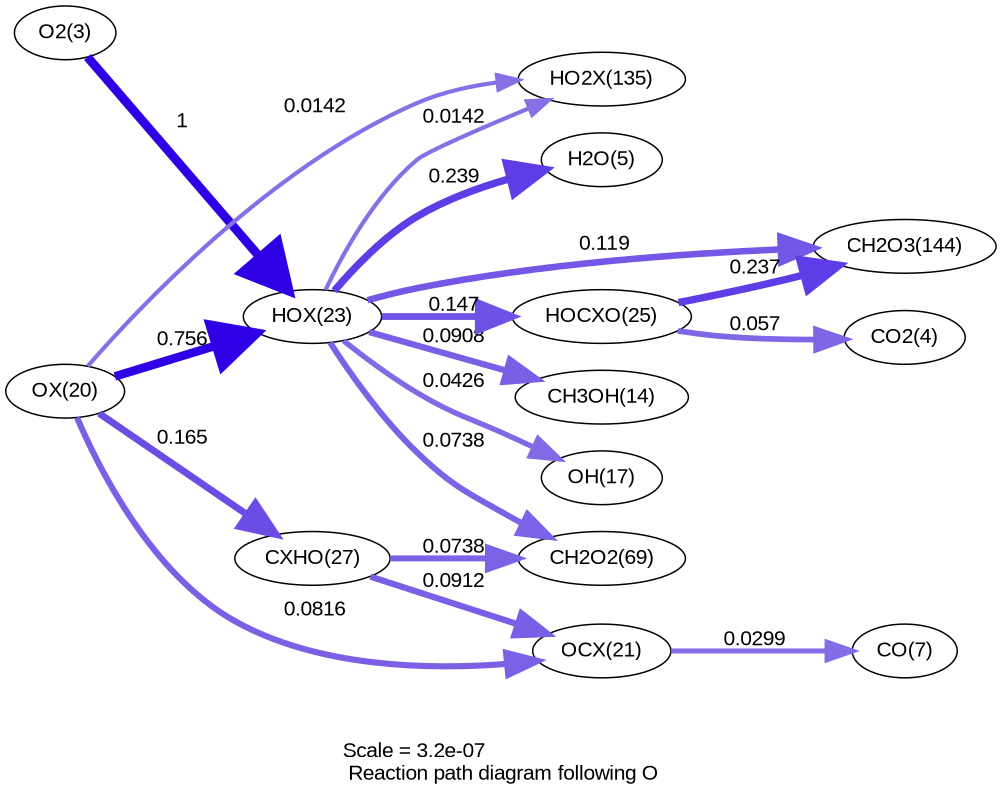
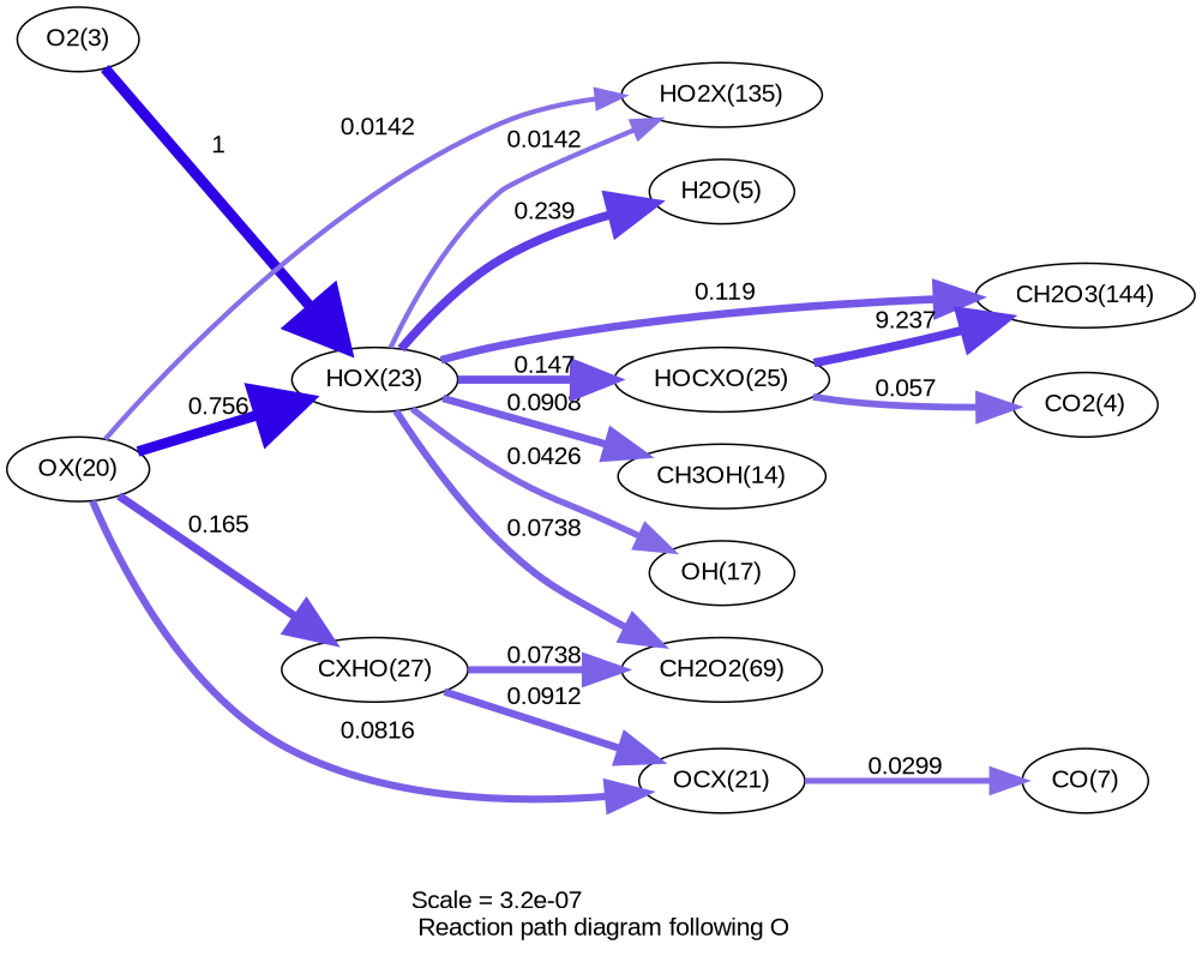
  digraph {
    fontname="Liberation Sans"
    label="Scale = 3.2e-07\l Reaction path diagram following O"
    rankdir=LR
    node [fontname="Liberation Sans"]
    edge [arrowsize=1.39 color="0.7, 0.514, 0.9" fontname="Liberation Sans" penwidth=2.79]
    n1 [label="O2(3)"]
    n2 [label="HOX(23)"]
    n3 [label="OX(20)"]
    n4 [label="CXHO(27)"]
    n5 [label="OCX(21)"]
    n6 [label="HO2X(135)"]
    n7 [label="CH3OH(14)"]
    n8 [label="OH(17)"]
    n9 [label="H2O(5)"]
    n10 [label="HOCXO(25)"]
    n11 [label="CH2O3(144)"]
    n12 [label="CH2O2(69)"]
    n13 [label="CO(7)"]
    n14 [label="CO2(4)"]
    n1 -> n2 [arrowsize=3 color="0.7, 1.5, 0.9" label=" 1" penwidth=6]
    n2 -> n6 [label=" 0.0142"]
    n2 -> n7 [arrowsize=2.09 color="0.7, 0.591, 0.9" label=" 0.0908" penwidth=4.19]
    n2 -> n8 [arrowsize=1.81 color="0.7, 0.543, 0.9" label=" 0.0426" penwidth=3.62]
    n2 -> n9 [arrowsize=2.46 color="0.7, 0.739, 0.9" label=" 0.239" penwidth=4.92]
    n2 -> n10 [arrowsize=2.28 color="0.7, 0.647, 0.9" label=" 0.147" penwidth=4.55]
    n2 -> n11 [arrowsize=2.2 color="0.7, 0.619, 0.9" label=" 0.119" penwidth=4.39]
    n2 -> n12 [arrowsize=2.02 color="0.7, 0.574, 0.9" label=" 0.0738" penwidth=4.03]
    n3 -> n2 [arrowsize=2.89 color="0.7, 1.26, 0.9" label=" 0.756" penwidth=5.79]
    n3 -> n4 [arrowsize=2.32 color="0.7, 0.665, 0.9" label=" 0.165" penwidth=4.64]
    n3 -> n5 [arrowsize=2.05 color="0.7, 0.582, 0.9" label=" 0.0816" penwidth=4.11]
    n3 -> n6 [label=" 0.0142"]
    n4 -> n5 [arrowsize=2.1 color="0.7, 0.591, 0.9" label=" 0.0912" penwidth=4.19]
    n4 -> n12 [arrowsize=2.02 color="0.7, 0.574, 0.9" label=" 0.0738" penwidth=4.03]
    n5 -> n13 [arrowsize=1.68 color="0.7, 0.53, 0.9" label=" 0.0299" penwidth=3.35]
-   n10 -> n11 [arrowsize=2.46 color="0.7, 0.737, 0.9" label=" 0.237" penwidth=4.91]
+   n10 -> n11 [arrowsize=2.46 color="0.7, 0.737, 0.9" label=" 9.237" penwidth=4.91]
    n10 -> n14 [arrowsize=1.92 color="0.7, 0.557, 0.9" label=" 0.057" penwidth=3.84]
  }
